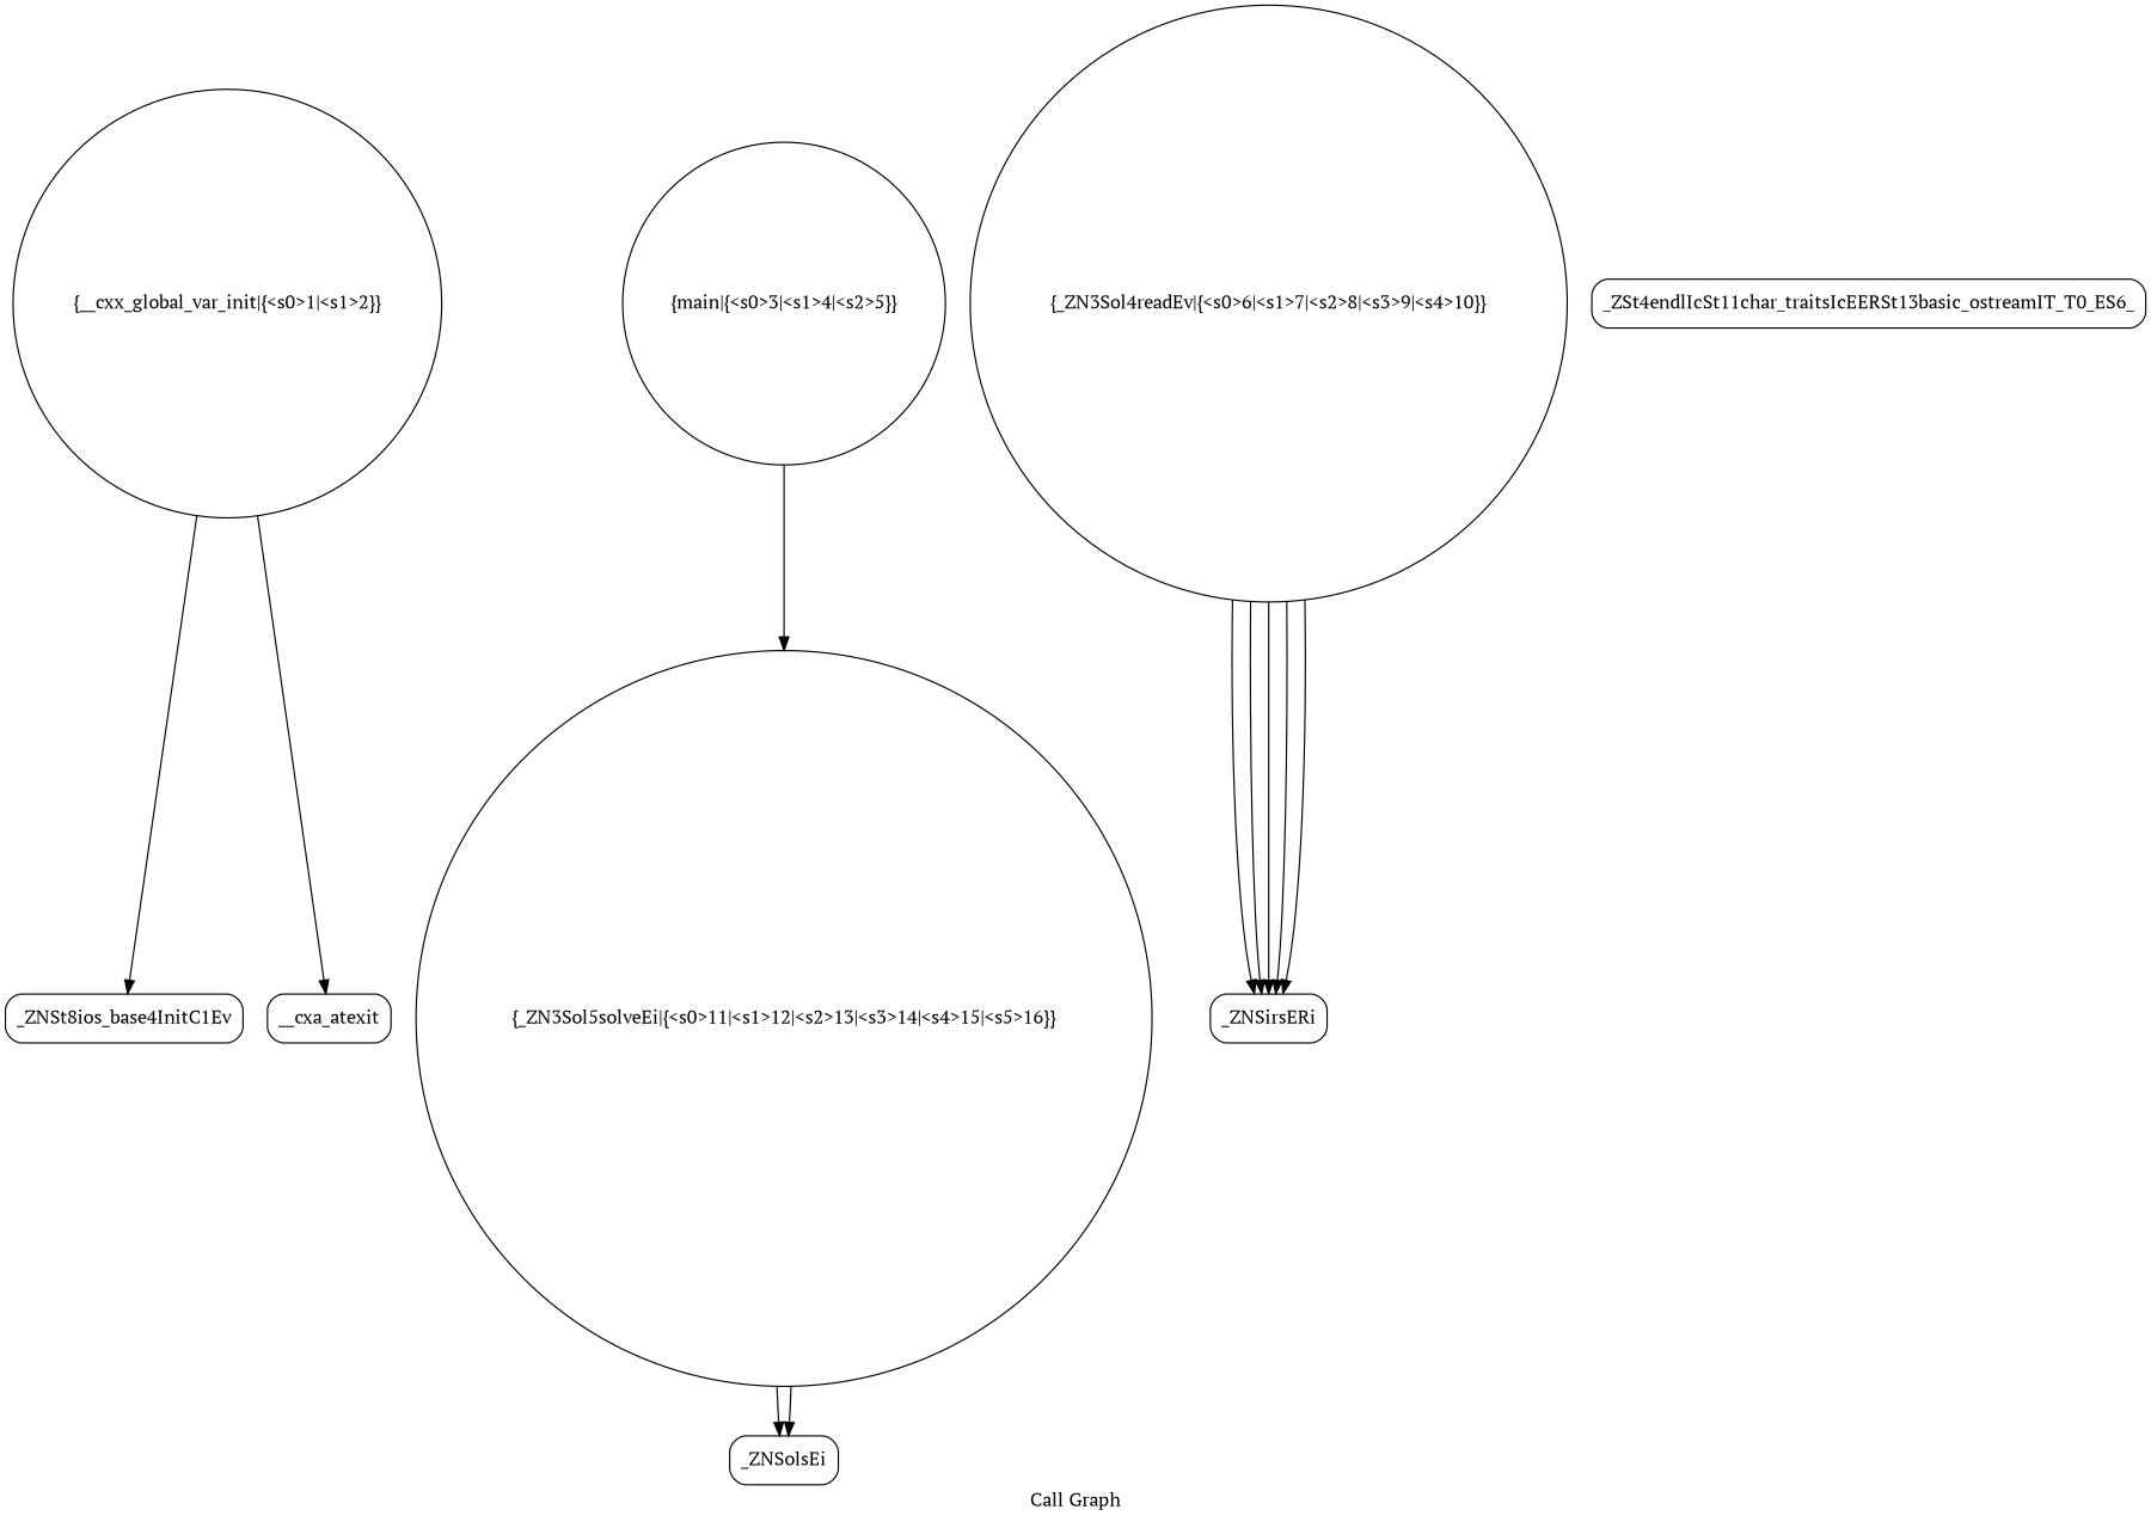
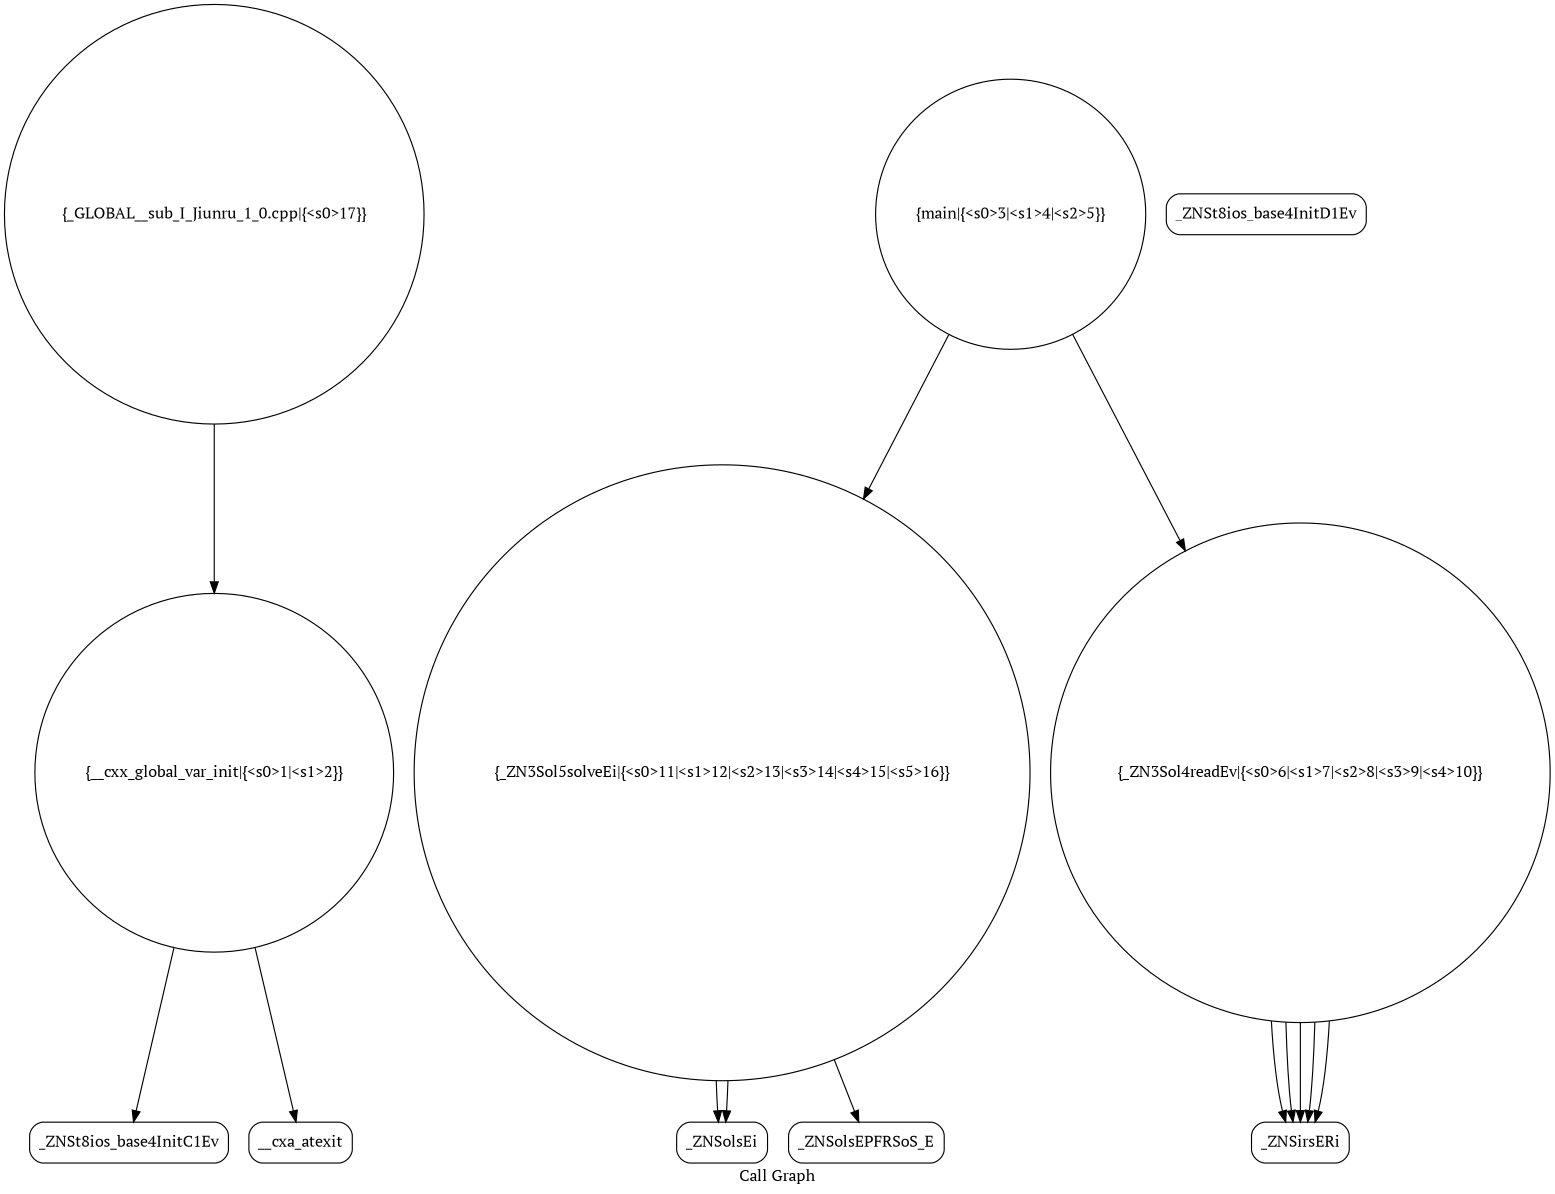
  digraph {
    fontname="PT Serif"
    label="Call Graph"
    node [fontname="PT Serif" shape=Mrecord]
    edge [color=black fontname="PT Serif" tailport=s0]
    n1 [label="{__cxx_global_var_init|{<s0>1|<s1>2}}" shape=circle]
    n2 [label="{_ZNSt8ios_base4InitC1Ev}"]
    n3 [label="{__cxa_atexit}"]
    n4 [label="{_ZN3Sol5solveEi|{<s0>11|<s1>12|<s2>13|<s3>14|<s4>15|<s5>16}}" shape=circle]
    n5 [label="{_ZNSolsEi}"]
+   n6 [label="{_ZNSolsEPFRSoS_E}"]
+   n7 [label="{_ZNSt8ios_base4InitD1Ev}"]
    n8 [label="{main|{<s0>3|<s1>4|<s2>5}}" shape=circle]
    n9 [label="{_ZN3Sol4readEv|{<s0>6|<s1>7|<s2>8|<s3>9|<s4>10}}" shape=circle]
    n10 [label="{_ZNSirsERi}"]
-   n12 [label="{_ZSt4endlIcSt11char_traitsIcEERSt13basic_ostreamIT_T0_ES6_}"]
+   n11 [label="{_GLOBAL__sub_I_Jiunru_1_0.cpp|{<s0>17}}" shape=circle]
    n1 -> n2
    n1 -> n3 [tailport=s1]
    n4 -> n5 [tailport=s2]
    n4 -> n5 [tailport=s4]
+   n4 -> n6 [tailport=s5]
    n8 -> n4 [tailport=s2]
+   n8 -> n9 [tailport=s1]
    n9 -> n10
    n9 -> n10 [tailport=s1]
    n9 -> n10 [tailport=s2]
    n9 -> n10 [tailport=s3]
    n9 -> n10 [tailport=s4]
+   n11 -> n1
  }
